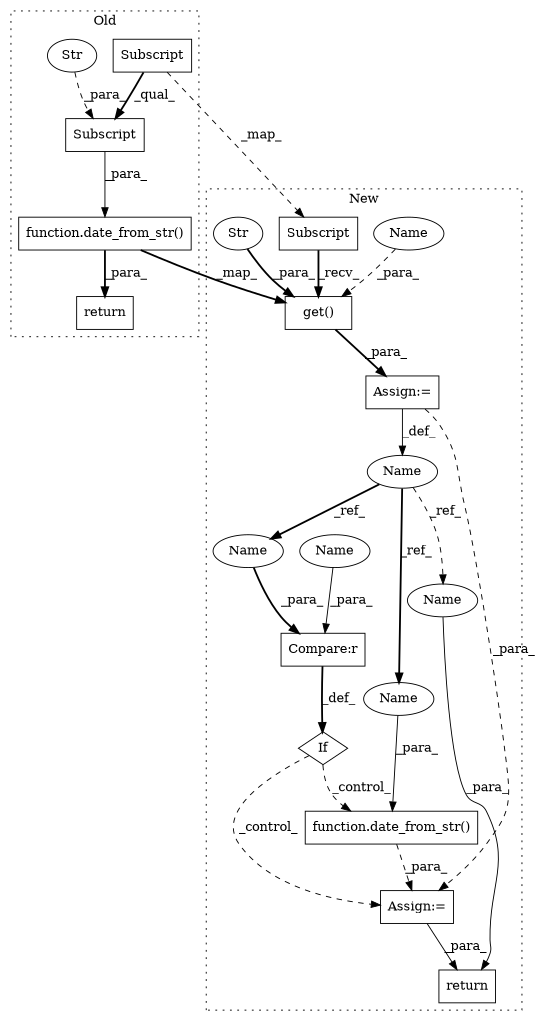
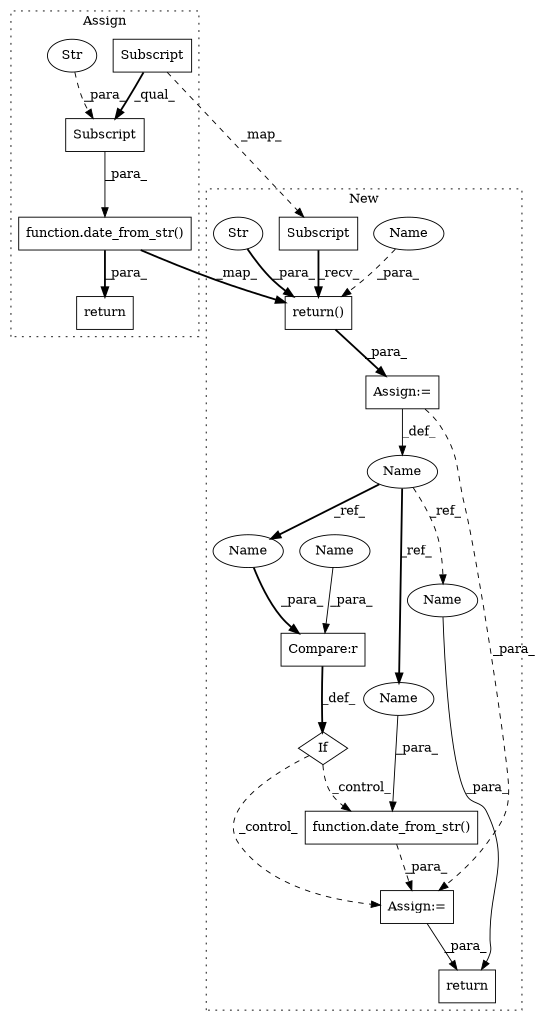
  digraph {
    node [a=87 l=3 s=2612 shape=box]
    edge [style=bold]
    n1 [a=93 l=7 label=return]
    n2 [a=75 l="14,1" label="function.date_from_str()" s="2619,2663"]
    n3 [a=63 l="30,0" label=Subscript s="2633,0"]
    n4 [a=63 l="21,0" label=Subscript s="2633,0"]
    n5 [a=66 l=7 label=Str s=2655 shape=ellipse]
    n6 [a=75 l="14,1" label="function.date_from_str()" s="2705,2722"]
    n7 [a=96 label=If s=2667 shape=diamond]
    n8 [a=40 l=15 label="Compare:r" s=2670]
    n9 [label=Name shape=ellipse]
    n10 [a=68 label="Assign:=" s=2702]
    n11 [a=68 label="Assign:=" s=2615]
    n12 [a=93 l=7 label=return s=2732]
-   n13 [a=75 l="26,1" label="get()" s="2618,2657"]
+   n13 [a=75 l="26,1" label="return()" s="2618,2657"]
    n14 [a=63 l="21,0" label=Subscript s="2618,0"]
    n15 [a=66 l=7 label=Str s=2644 shape=ellipse]
    n16 [label=Name s=2739 shape=ellipse]
    n17 [label=Name s=2670 shape=ellipse]
    n18 [label=Name s=2719 shape=ellipse]
    n19 [l=4 label=Name s=2653 shape=ellipse]
    n20 [l=4 label=Name s=2681 shape=ellipse]
    subgraph cluster_1 {
-     label=Old
+     label=Assign
      style=dotted
      n1
      n2
      n3
      n4
      n5
    }
    subgraph cluster_2 {
      label=New
      style=dotted
      n6
      n7
      n8
      n9
      n10
      n11
      n12
      n13
      n14
      n15
      n16
      n17
      n18
      n19
      n20
    }
    n2 -> n1 [label=_para_]
    n2 -> n13 [label=_map_]
    n3 -> n2 [label=_para_ style=solid]
    n4 -> n3 [label=_qual_]
    n4 -> n14 [label=_map_ style=dashed]
    n5 -> n3 [label=_para_ style=dashed]
    n6 -> n10 [label=_para_ style=dashed]
    n7 -> n6 [label=_control_ style=dashed]
    n7 -> n10 [label=_control_ style=dashed]
    n8 -> n7 [label=_def_]
    n9 -> n16 [label=_ref_ style=dashed]
    n9 -> n17 [label=_ref_]
    n9 -> n18 [label=_ref_]
    n10 -> n12 [label=_para_ style=solid]
    n11 -> n9 [label=_def_ style=solid]
    n11 -> n10 [label=_para_ style=dashed]
    n13 -> n11 [label=_para_]
    n14 -> n13 [label=_recv_]
    n15 -> n13 [label=_para_]
    n16 -> n12 [label=_para_ style=solid]
    n17 -> n8 [label=_para_]
    n18 -> n6 [label=_para_ style=solid]
    n19 -> n13 [label=_para_ style=dashed]
    n20 -> n8 [label=_para_ style=solid]
  }
